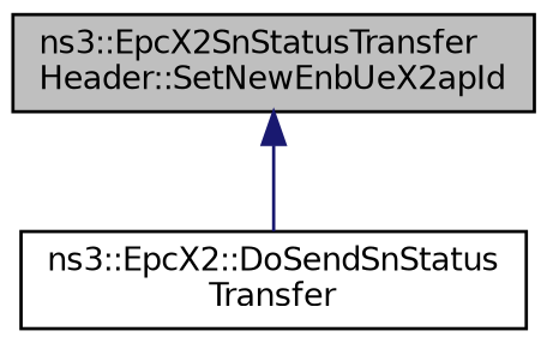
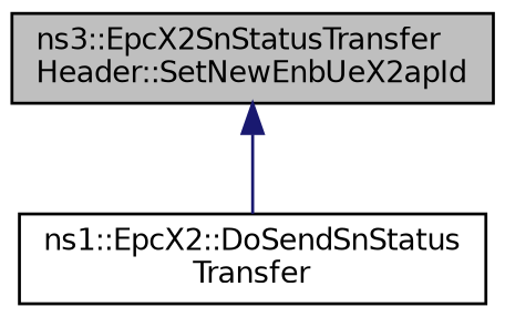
  digraph {
    rankdir=TB
    node [color=black fontname=Helvetica fontsize=10 shape=record style=filled]
    n1 [fillcolor=grey75 fontcolor=black height=0.2 label="ns3::EpcX2SnStatusTransfer\lHeader::SetNewEnbUeX2apId" width=0.4]
-   n2 [fillcolor=white height=0.2 label="ns3::EpcX2::DoSendSnStatus\lTransfer" width=0.4]
+   n2 [fillcolor=white height=0.2 label="ns1::EpcX2::DoSendSnStatus\lTransfer" width=0.4]
    n1 -> n2 [color=midnightblue dir=back fontname=Helvetica fontsize=10 labelfontname=Helvetica labelfontsize=10 style=solid]
  }
